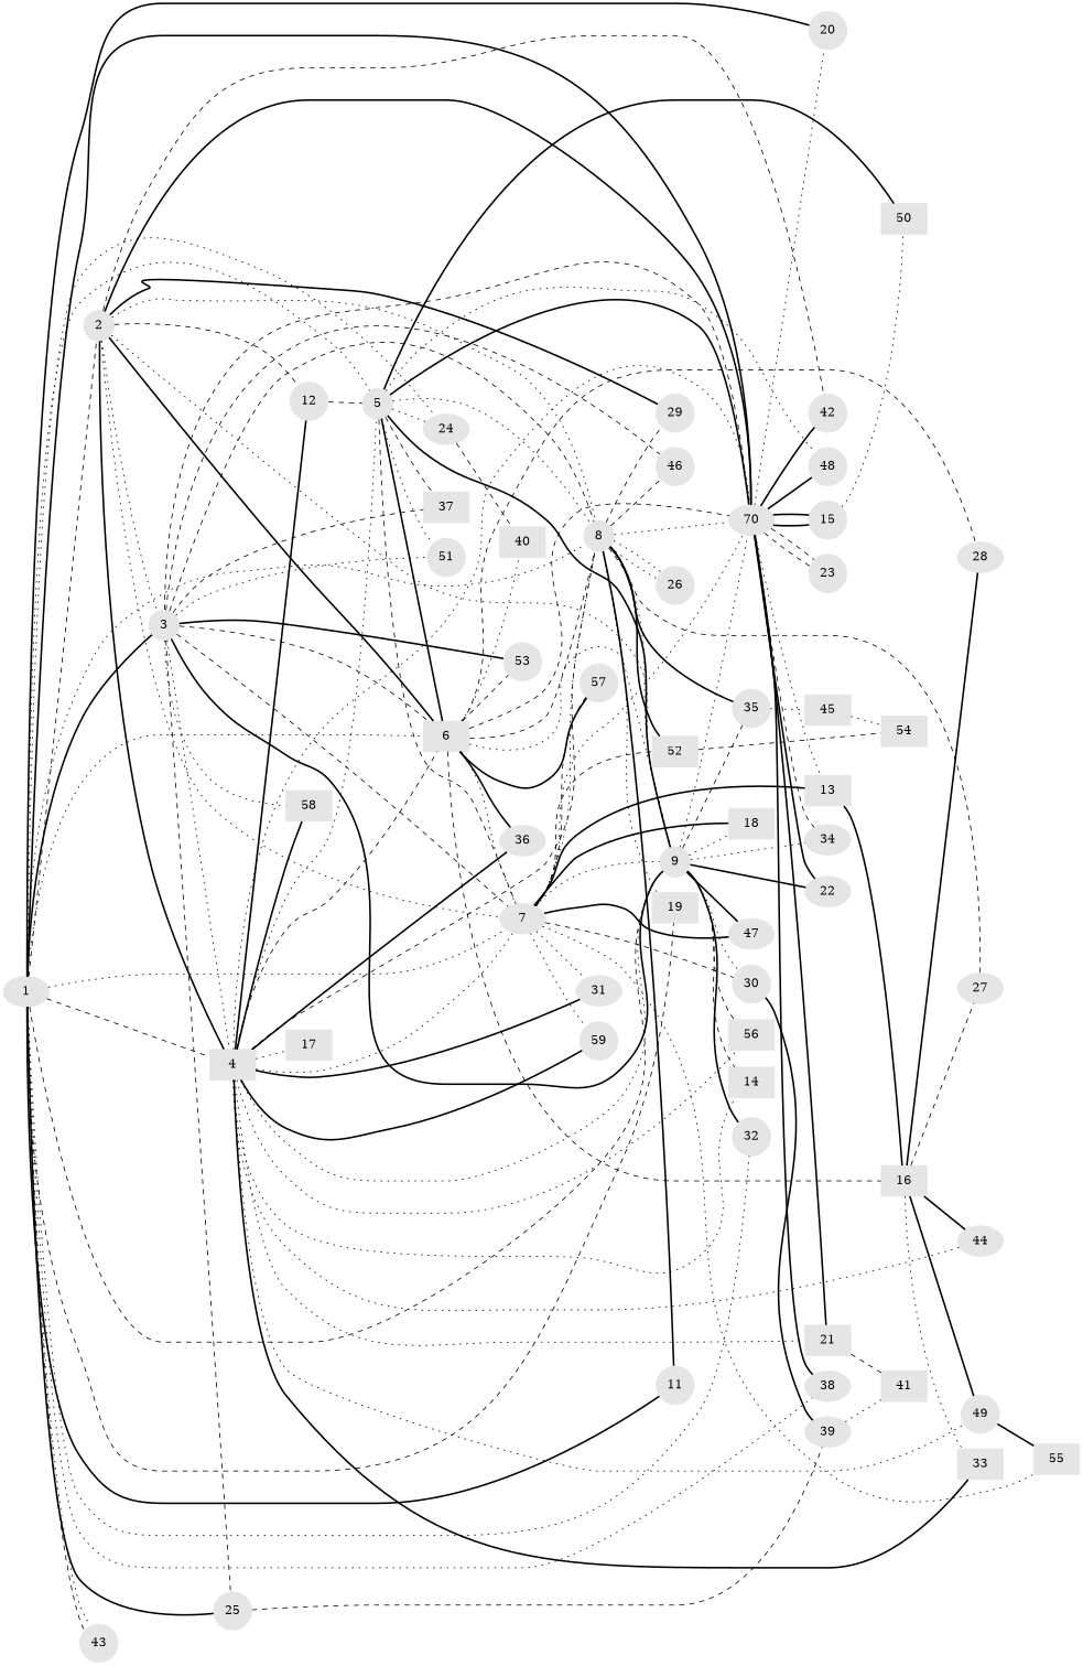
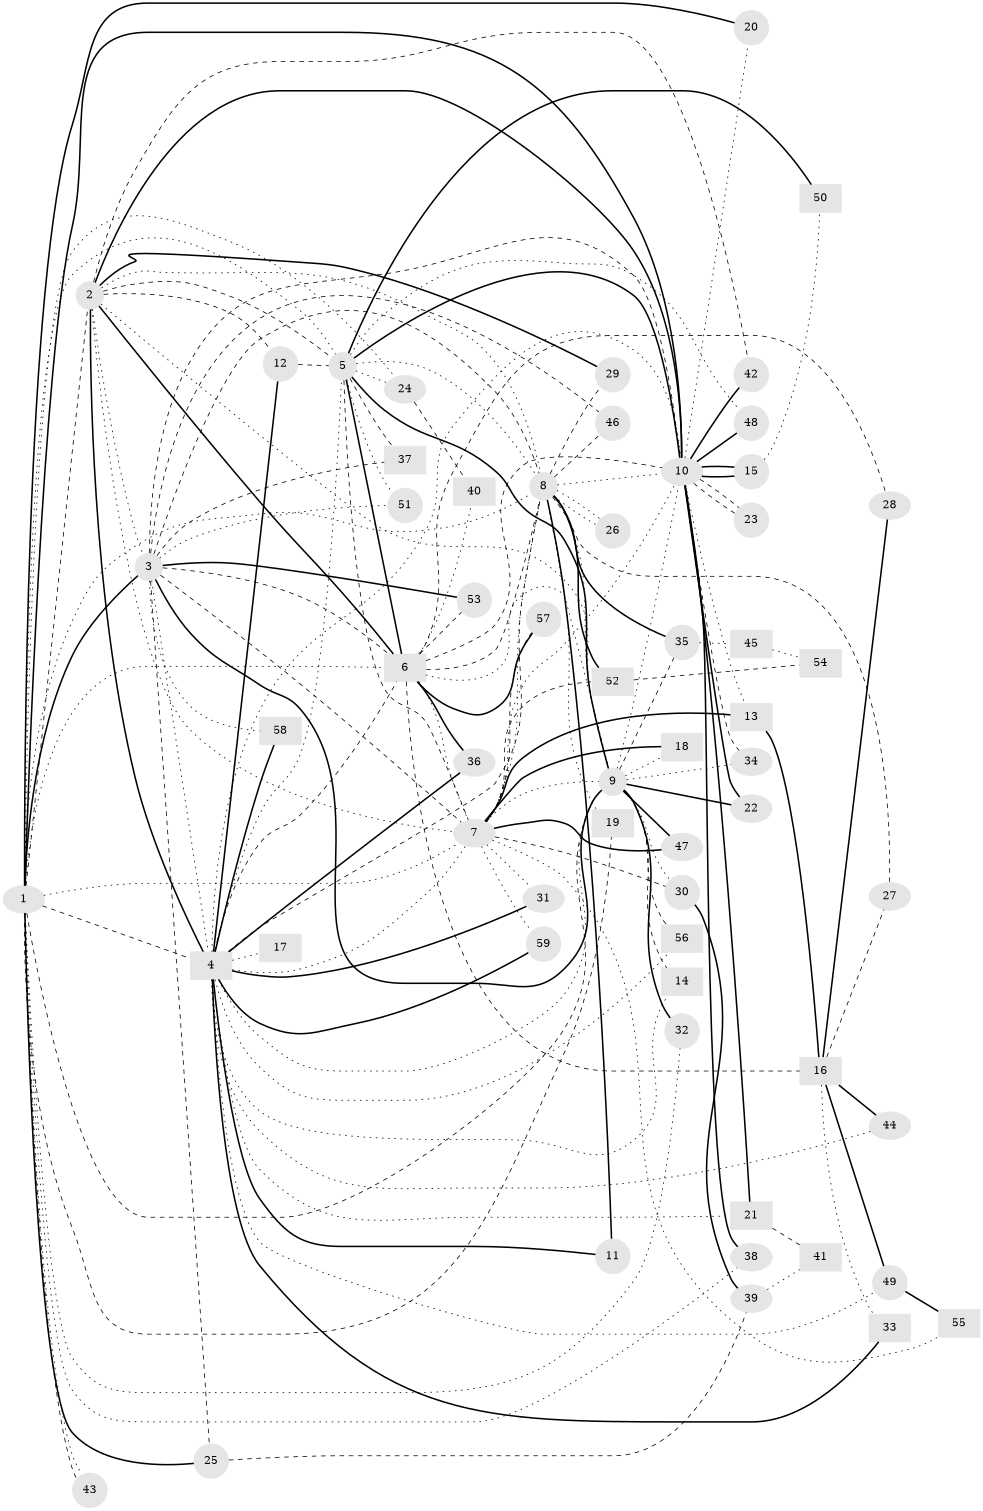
  graph {
    rankdir=LR
    node [color=gray90 shape=circle style=filled]
    edge [style=dotted]
    1 [shape=ellipse]
    2
    3
    4 [shape=box]
    5
    6 [shape=box]
    7 [shape=ellipse]
    8
    9
-   10 [shape=ellipse label=70]
+   10 [shape=ellipse]
    19 [shape=box]
    20
    24 [shape=ellipse]
    25
    32
    38 [shape=ellipse]
    43
    12
    29
    42
    37 [shape=box]
    46
    51
    53
    58 [shape=box]
    11
    14 [shape=box]
    17 [shape=box]
    21 [shape=box]
    31 [shape=ellipse]
    33 [shape=box]
    36 [shape=ellipse]
    44 [shape=ellipse]
    49
    56 [shape=box]
    59
    48
    50 [shape=box]
    16 [shape=box]
    28 [shape=ellipse]
    40 [shape=box]
    57
    13 [shape=box]
    18 [shape=box]
    30
    47 [shape=ellipse]
    52 [shape=box]
    55 [shape=box]
    26
    27 [shape=ellipse]
    35
    22 [shape=ellipse]
    34 [shape=ellipse]
    15
    23
    39 [shape=ellipse]
    45 [shape=box]
    54 [shape=box]
    41 [shape=box]
    1 -- 2 [style=dashed]
    1 -- 3 [style=bold]
    1 -- 4 [style=dashed]
    1 -- 5
    1 -- 6
    1 -- 7
    1 -- 8
    1 -- 9 [style=dashed]
    1 -- 10 [style=bold]
    1 -- 19 [style=dashed]
    1 -- 20 [style=bold]
    1 -- 24
    1 -- 25 [style=bold]
    1 -- 32
    1 -- 38
    1 -- 43 [style=dashed]
    1 -- 43
    2 -- 3
    2 -- 4 [style=bold]
+   2 -- 5 [style=dashed]
    2 -- 6 [style=bold]
    2 -- 7
    2 -- 8
    2 -- 9
    2 -- 10 [style=bold]
    2 -- 12 [style=dashed]
    2 -- 29 [style=bold]
    2 -- 42 [style=dashed]
    3 -- 4
    3 -- 6 [style=dashed]
    3 -- 7 [style=dashed]
    3 -- 8 [style=dashed]
    3 -- 9 [style=bold]
    3 -- 10 [style=dashed]
    3 -- 25 [style=dashed]
    3 -- 37 [style=dashed]
    3 -- 46 [style=dashed]
    3 -- 51
    3 -- 53 [style=bold]
    3 -- 58
    4 -- 5
    4 -- 6 [style=dashed]
    4 -- 7
    4 -- 8 [style=dashed]
    4 -- 9
    4 -- 10
    4 -- 12 [style=bold]
    4 -- 58 [style=bold]
-   1 -- 11 [style=bold]
+   4 -- 11 [style=bold]
    4 -- 14
    4 -- 17
    4 -- 21
    4 -- 31 [style=bold]
    4 -- 33 [style=bold]
    4 -- 36 [style=bold]
    4 -- 44
    4 -- 49
    4 -- 56
    4 -- 59 [style=bold]
    5 -- 6 [style=bold]
    5 -- 7 [style=dashed]
    5 -- 8
    5 -- 9 [style=bold]
    5 -- 10 [style=bold]
    5 -- 24
    5 -- 37 [style=dashed]
    5 -- 51
    5 -- 48
    5 -- 50 [style=bold]
    6 -- 7
    6 -- 8 [style=dashed]
    6 -- 9
    6 -- 10 [style=dashed]
    6 -- 53 [style=dashed]
    6 -- 36 [style=bold]
    6 -- 16 [style=dashed]
    6 -- 28 [style=dashed]
    6 -- 40
    6 -- 57 [style=bold]
    7 -- 8
    7 -- 9
    7 -- 10
    7 -- 31
    7 -- 59
    7 -- 57 [style=dashed]
    7 -- 13 [style=bold]
    7 -- 18 [style=bold]
    7 -- 30 [style=dashed]
    7 -- 47 [style=bold]
    7 -- 52 [style=dashed]
    7 -- 55
    8 -- 9
    8 -- 10
    8 -- 19
    8 -- 29 [style=dashed]
    8 -- 46 [style=dashed]
    8 -- 11 [style=bold]
    8 -- 52 [style=bold]
    8 -- 26
    8 -- 26
    8 -- 27 [style=dashed]
    8 -- 35 [style=bold]
    9 -- 10
    9 -- 32 [style=bold]
    9 -- 14 [style=dashed]
    9 -- 56 [style=dashed]
    9 -- 18
    9 -- 30
    9 -- 47 [style=bold]
    9 -- 35 [style=dashed]
    9 -- 22 [style=bold]
    9 -- 34
    10 -- 20
    10 -- 38 [style=bold]
    10 -- 42 [style=bold]
    10 -- 21 [style=bold]
    10 -- 48 [style=bold]
    10 -- 13
    10 -- 22 [style=bold]
    10 -- 34 [style=dashed]
    10 -- 15 [style=bold]
    10 -- 15 [style=bold]
    10 -- 23 [style=dashed]
    10 -- 23 [style=dashed]
    24 -- 40 [style=dashed]
    25 -- 39 [style=dashed]
    12 -- 5 [style=dashed]
    21 -- 41 [style=dashed]
    49 -- 55 [style=bold]
    16 -- 33
    16 -- 44 [style=bold]
    16 -- 49 [style=bold]
    16 -- 28 [style=bold]
    16 -- 27 [style=dashed]
    13 -- 16 [style=bold]
    30 -- 39 [style=bold]
    52 -- 54 [style=dashed]
    35 -- 45
    15 -- 50
    39 -- 41
    45 -- 54
  }
